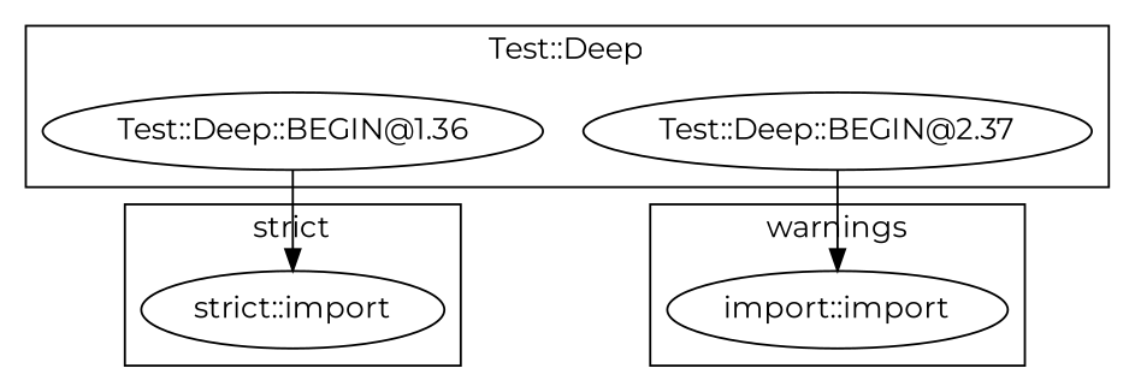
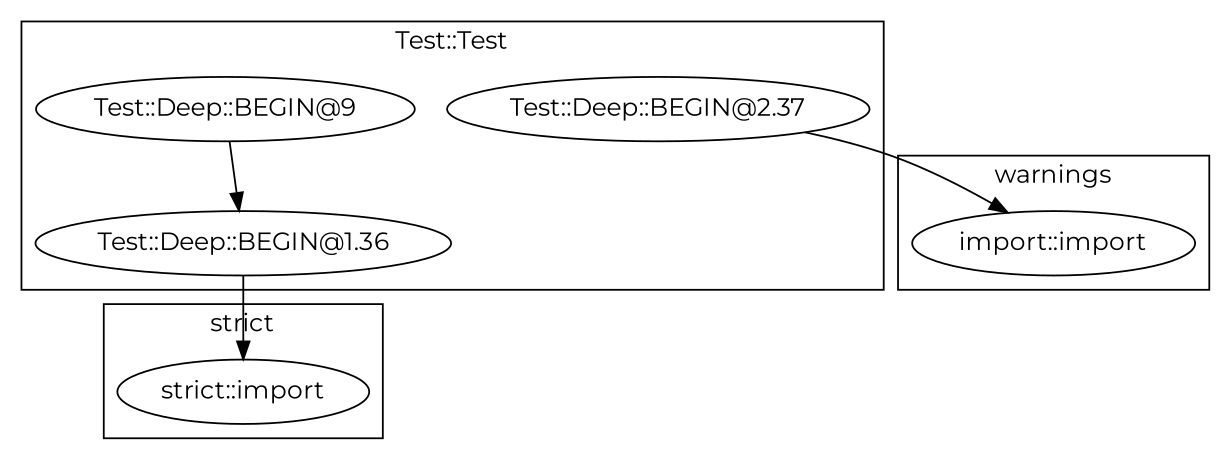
  digraph {
    fontname=Montserrat
    node [fontname=Montserrat]
    edge [fontname=Montserrat]
    "Test::Deep::BEGIN@1.36"
+   "Test::Deep::BEGIN@9"
    "Test::Deep::BEGIN@2.37"
    n4 [label="import::import"]
    "strict::import"
    subgraph cluster_1 {
-     label="Test::Deep"
+     label="Test::Test"
      "Test::Deep::BEGIN@1.36"
+     "Test::Deep::BEGIN@9"
      "Test::Deep::BEGIN@2.37"
    }
    subgraph cluster_2 {
      label=warnings
      n4
    }
    subgraph cluster_3 {
      label="strict"
      "strict::import"
    }
    "Test::Deep::BEGIN@1.36" -> "strict::import"
+   "Test::Deep::BEGIN@9" -> "Test::Deep::BEGIN@1.36"
    "Test::Deep::BEGIN@2.37" -> n4
  }
